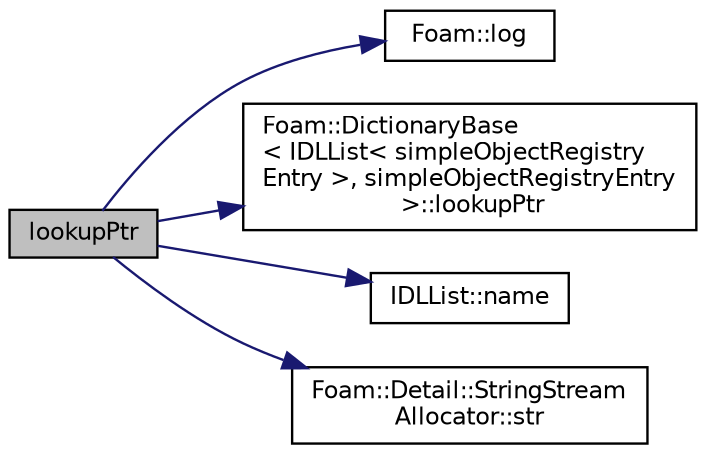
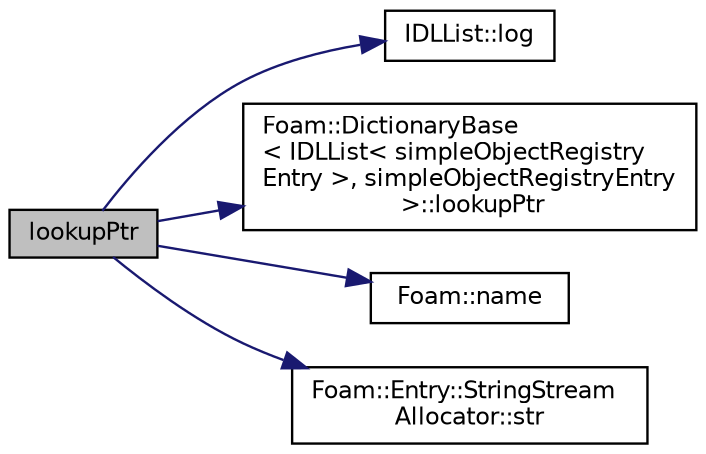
  digraph {
    rankdir=LR
    node [color=black fontname=Helvetica fontsize=10 shape=record]
    edge [color=midnightblue fontname=Helvetica fontsize=10 labelfontname=Helvetica labelfontsize=10 style=solid]
    n1 [fillcolor=grey75 fontcolor=black height=0.2 label=lookupPtr style=filled width=0.4]
-   n2 [height=0.2 label="Foam::log" width=0.4]
+   n2 [height=0.2 label="IDLList::log" width=0.4]
    n3 [height=0.2 label="Foam::DictionaryBase\l\< IDLList\< simpleObjectRegistry\lEntry \>, simpleObjectRegistryEntry\l \>::lookupPtr" width=0.4]
-   n4 [height=0.2 label="IDLList::name" width=0.4]
-   n5 [height=0.2 label="Foam::Detail::StringStream\lAllocator::str" width=0.4]
+   n4 [height=0.2 label="Foam::name" width=0.4]
+   n5 [height=0.2 label="Foam::Entry::StringStream\lAllocator::str" width=0.4]
    n1 -> n2
    n1 -> n3
    n1 -> n4
    n1 -> n5
  }
